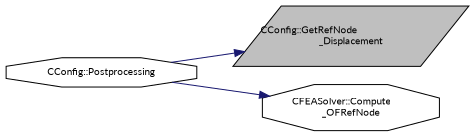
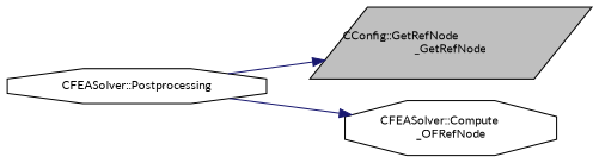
  digraph {
    fontname=Lato
    rankdir=RL
    node [color=black fillcolor=white fontname=Lato fontsize=10 shape=octagon style=filled]
    edge [color=midnightblue dir=back fontname=Lato fontsize=10 labelfontname=Helvetica labelfontsize=10 style=solid]
-   n1 [fillcolor=grey75 fontcolor=black height=0.2 label="CConfig::GetRefNode\l_Displacement" shape=parallelogram width=0.4]
-   n2 [height=0.2 label="CConfig::Postprocessing" width=0.4]
+   n1 [fillcolor=grey75 fontcolor=black height=0.2 label="CConfig::GetRefNode\l_GetRefNode" shape=parallelogram width=0.4]
+   n2 [height=0.2 label="CFEASolver::Postprocessing" width=0.4]
    n3 [height=0.2 label="CFEASolver::Compute\l_OFRefNode" width=0.4]
    n1 -> n2
    n3 -> n2
  }
